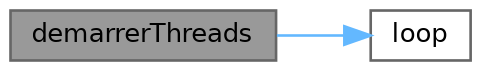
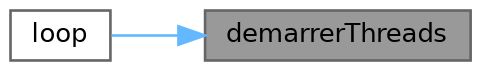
  digraph {
    rankdir=RL
    node [fontname=Helvetica fontsize=10 shape=box style=filled]
    n1 [color=gray40 fillcolor=grey60 fontcolor=black height=0.2 label=demarrerThreads width=0.4]
    n2 [color=grey40 fillcolor=white height=0.2 label=loop width=0.4]
-   n2 -> n1 [color=steelblue1 dir=back fontname=Helvetica fontsize=10 labelfontname=Helvetica labelfontsize=10 style=solid]
+   n1 -> n2 [color=steelblue1 dir=back fontname=Helvetica fontsize=10 labelfontname=Helvetica labelfontsize=10 style=solid]
  }
